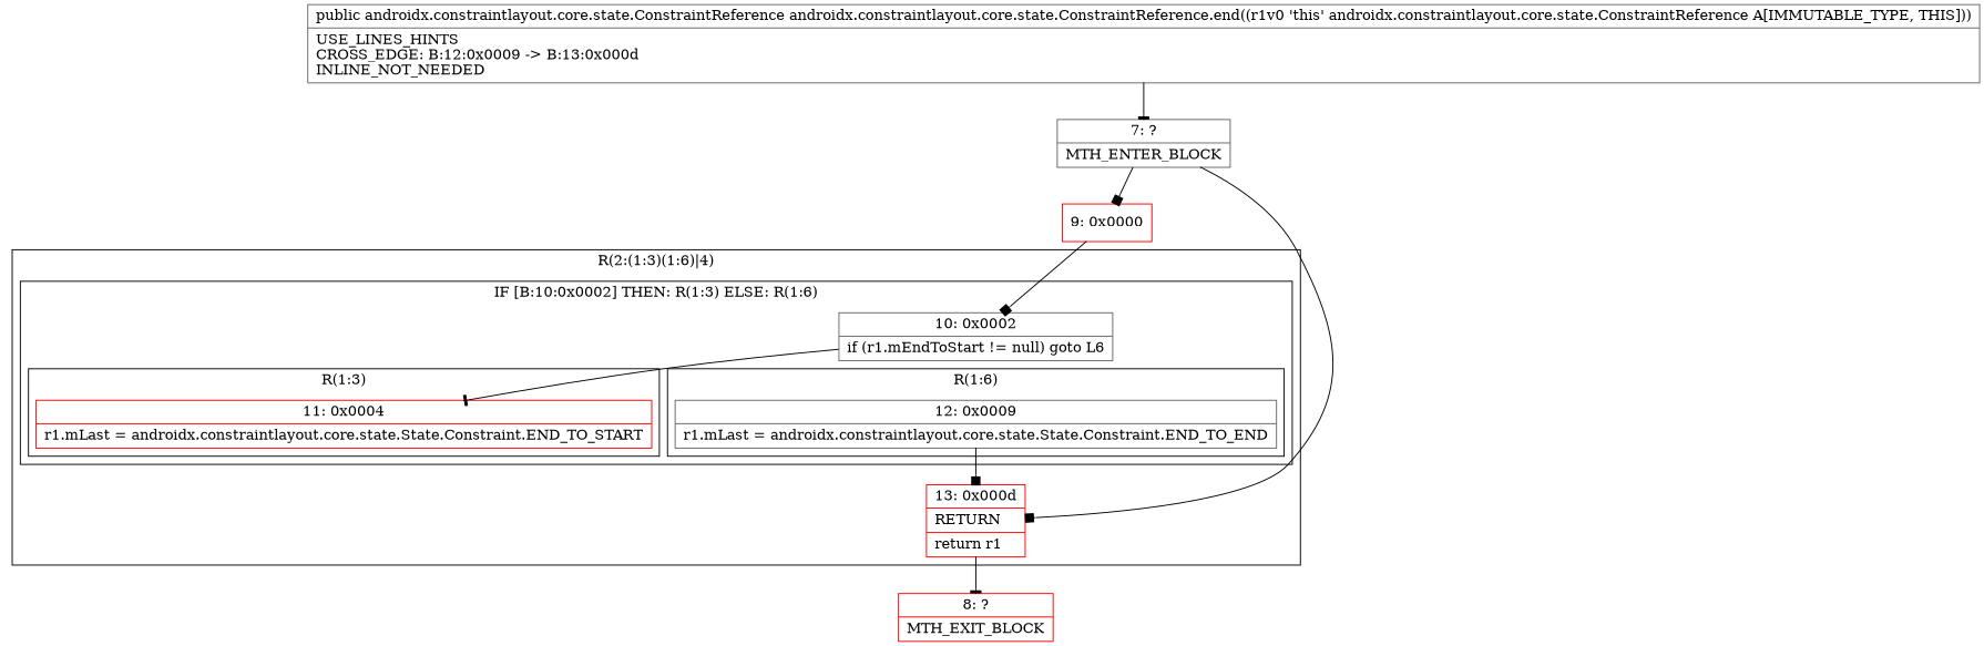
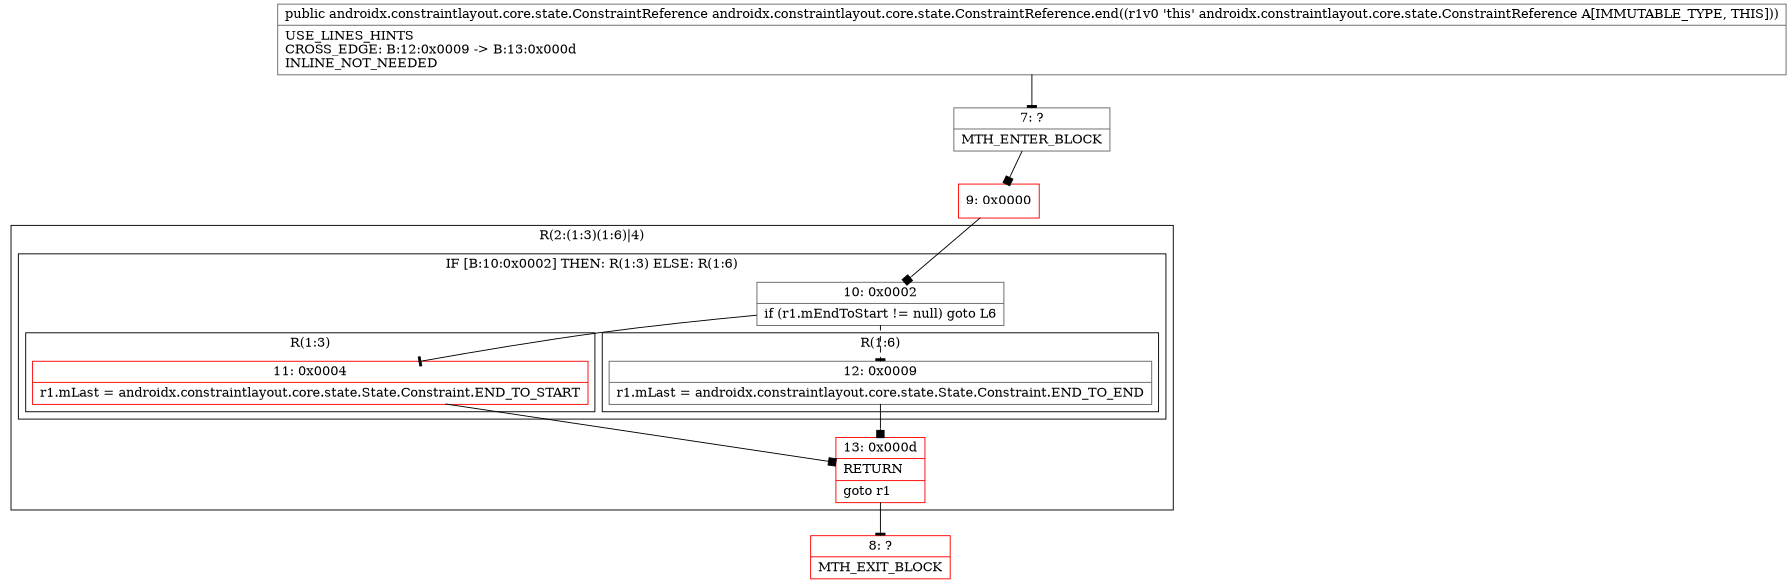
  digraph {
    node [color=red shape=record]
    edge [arrowhead=box]
    n1 [label="{11\:\ 0x0004|r1.mLast = androidx.constraintlayout.core.state.State.Constraint.END_TO_START\l}"]
    n2 [color=gray40 label="{12\:\ 0x0009|r1.mLast = androidx.constraintlayout.core.state.State.Constraint.END_TO_END\l}"]
    n3 [color=gray40 label="{10\:\ 0x0002|if (r1.mEndToStart != null) goto L6\l}"]
-   n4 [label="{13\:\ 0x000d|RETURN\l|return r1\l}"]
+   n4 [label="{13\:\ 0x000d|RETURN\l|goto r1\l}"]
    n5 [label="{8\:\ ?|MTH_EXIT_BLOCK\l}"]
    n6 [color=gray40 label="{7\:\ ?|MTH_ENTER_BLOCK\l}"]
    n7 [label="{9\:\ 0x0000}"]
    n8 [color=gray40 label="{public androidx.constraintlayout.core.state.ConstraintReference androidx.constraintlayout.core.state.ConstraintReference.end((r1v0 'this' androidx.constraintlayout.core.state.ConstraintReference A[IMMUTABLE_TYPE, THIS]))  | USE_LINES_HINTS\lCROSS_EDGE: B:12:0x0009 \-\> B:13:0x000d\lINLINE_NOT_NEEDED\l}"]
    subgraph cluster_1 {
      label="R(2:(1:3)(1:6)|4)"
      n4
      subgraph cluster_2 {
        label="IF [B:10:0x0002] THEN: R(1:3) ELSE: R(1:6)"
        n3
        subgraph cluster_3 {
          label="R(1:3)"
          n1
        }
        subgraph cluster_4 {
          label="R(1:6)"
          n2
        }
      }
    }
-   n6 -> n4
+   n1 -> n4
    n2 -> n4
    n3 -> n1 [arrowhead=tee]
+   n3 -> n2 [arrowhead=tee style=dashed]
    n4 -> n5 [arrowhead=tee]
    n6 -> n7
    n7 -> n3
    n8 -> n6 [arrowhead=tee]
  }
